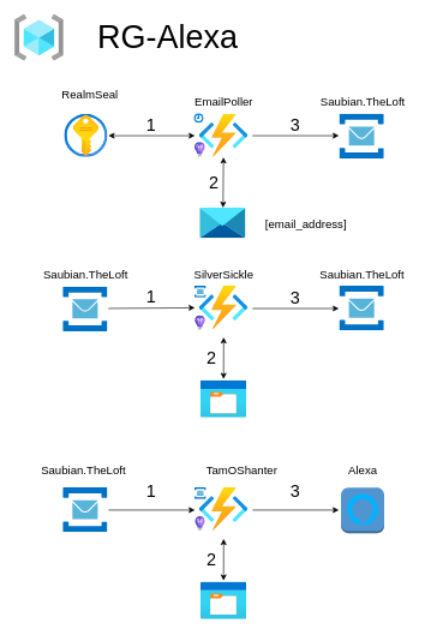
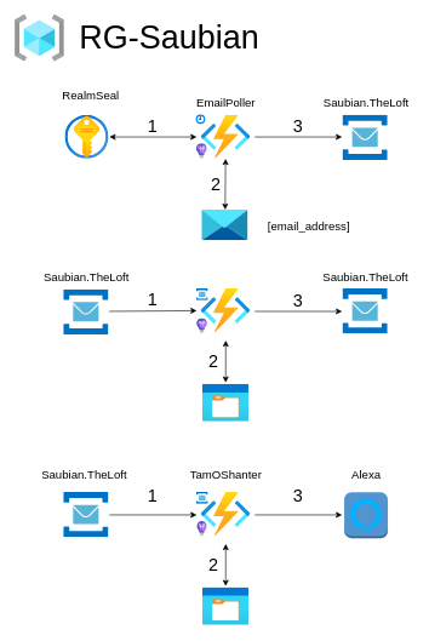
  <mxCell id="0" />
  <mxCell id="1" parent="0" />
  <mxCell id="2" value="" style="aspect=fixed;html=1;points=[];align=center;image;fontSize=12;image=img/lib/azure2/compute/Function_Apps.svg;" parent="1" vertex="1"><mxGeometry x="276" y="158" width="68" height="60" as="geometry" /></mxCell>
  <mxCell id="3" value="" style="aspect=fixed;html=1;points=[];align=center;image;fontSize=12;image=img/lib/azure2/compute/Function_Apps.svg;" parent="1" vertex="1"><mxGeometry x="276" y="397" width="68" height="60" as="geometry" /></mxCell>
  <mxCell id="4" value="" style="aspect=fixed;html=1;points=[];align=center;image;fontSize=12;image=img/lib/azure2/security/Key_Vaults.svg;" parent="1" vertex="1"><mxGeometry x="89" y="158" width="60" height="60" as="geometry" /></mxCell>
  <mxCell id="5" value="" style="aspect=fixed;html=1;points=[];align=center;image;fontSize=12;image=img/lib/azure2/general/Storage_Container.svg;" parent="1" vertex="1"><mxGeometry x="278" y="528" width="64" height="52" as="geometry" /></mxCell>
  <mxCell id="6" value="" style="aspect=fixed;html=1;points=[];align=center;image;fontSize=12;image=img/lib/azure2/storage/Data_Share_Invitations.svg;" parent="1" vertex="1"><mxGeometry x="277" y="288" width="64" height="43" as="geometry" /></mxCell>
  <mxCell id="7" value="" style="endArrow=classic;startArrow=classic;html=1;" parent="1" edge="1"><mxGeometry width="50" height="50" relative="1" as="geometry"><mxPoint x="150" y="188" as="sourcePoint" /><mxPoint x="270" y="188" as="targetPoint" /></mxGeometry></mxCell>
  <mxCell id="8" value="1" style="text;html=1;resizable=0;autosize=1;align=center;verticalAlign=middle;points=[];fillColor=none;strokeColor=none;fontSize=24;" parent="1" vertex="1"><mxGeometry x="194" y="158" width="30" height="30" as="geometry" /></mxCell>
  <mxCell id="9" value="EmailPoller" style="text;html=1;resizable=0;autosize=1;align=center;verticalAlign=middle;points=[];fillColor=none;strokeColor=none;fontSize=16;" parent="1" vertex="1"><mxGeometry x="260" y="130" width="100" height="20" as="geometry" /></mxCell>
  <mxCell id="10" value="" style="endArrow=classic;startArrow=classic;html=1;fontSize=16;" parent="1" source="2" target="6" edge="1"><mxGeometry width="50" height="50" relative="1" as="geometry"><mxPoint x="374" y="513" as="sourcePoint" /><mxPoint x="370" y="248" as="targetPoint" /></mxGeometry></mxCell>
  <mxCell id="11" value="2" style="text;html=1;resizable=0;autosize=1;align=center;verticalAlign=middle;points=[];fillColor=none;strokeColor=none;fontSize=24;" parent="1" vertex="1"><mxGeometry x="280.81" y="238" width="30" height="30" as="geometry" /></mxCell>
  <mxCell id="12" value="" style="endArrow=classic;html=1;fontSize=16;" parent="1" edge="1"><mxGeometry width="50" height="50" relative="1" as="geometry"><mxPoint x="350" y="188" as="sourcePoint" /><mxPoint x="470" y="188" as="targetPoint" /></mxGeometry></mxCell>
  <mxCell id="13" value="" style="aspect=fixed;html=1;points=[];align=center;image;fontSize=12;image=img/lib/mscae/Service_Bus.svg;" parent="1" vertex="1"><mxGeometry x="471" y="158" width="62" height="62" as="geometry" /></mxCell>
  <mxCell id="14" value="" style="aspect=fixed;html=1;points=[];align=center;image;fontSize=12;image=img/lib/azure2/general/Resource_Groups.svg;" parent="1" vertex="1"><mxGeometry x="20" y="20" width="68" height="64" as="geometry" /></mxCell>
- <mxCell id="15" value="RG-Alexa" style="text;html=1;resizable=0;autosize=1;align=center;verticalAlign=middle;points=[];fontSize=45;" parent="1" vertex="1"><mxGeometry x="102" y="20" width="260" height="60" as="geometry" /></mxCell>
+ <mxCell id="15" value="RG-Saubian" style="text;html=1;resizable=0;autosize=1;align=center;verticalAlign=middle;points=[];fontSize=45;" parent="1" vertex="1"><mxGeometry x="102" y="20" width="260" height="60" as="geometry" /></mxCell>
  <mxCell id="16" value="" style="html=1;verticalLabelPosition=bottom;align=center;labelBackgroundColor=#ffffff;verticalAlign=top;strokeWidth=2;strokeColor=#0080F0;shadow=0;dashed=0;shape=mxgraph.ios7.icons.clock;fontSize=45;" parent="1" vertex="1"><mxGeometry x="269.81" y="158" width="11" height="11" as="geometry" /></mxCell>
  <mxCell id="17" value="3" style="text;html=1;resizable=0;autosize=1;align=center;verticalAlign=middle;points=[];fillColor=none;strokeColor=none;fontSize=24;" parent="1" vertex="1"><mxGeometry x="394" y="158" width="30" height="30" as="geometry" /></mxCell>
  <mxCell id="18" value="RealmSeal" style="text;html=1;resizable=0;autosize=1;align=center;verticalAlign=middle;points=[];fillColor=none;strokeColor=none;fontSize=16;" parent="1" vertex="1"><mxGeometry x="79" y="120" width="90" height="20" as="geometry" /></mxCell>
  <mxCell id="19" value="Saubian.TheLoft" style="text;html=1;resizable=0;autosize=1;align=center;verticalAlign=middle;points=[];fillColor=none;strokeColor=none;fontSize=16;" parent="1" vertex="1"><mxGeometry x="438" y="130" width="130" height="20" as="geometry" /></mxCell>
  <mxCell id="20" value="[email_address]" style="text;html=1;resizable=0;autosize=1;align=center;verticalAlign=middle;points=[];fillColor=none;strokeColor=none;fontSize=16;" parent="1" vertex="1"><mxGeometry x="359" y="299.5" width="130" height="20" as="geometry" /></mxCell>
- <mxCell id="21" value="SilverSickle" style="text;html=1;resizable=0;autosize=1;align=center;verticalAlign=middle;points=[];fillColor=none;strokeColor=none;fontSize=16;" parent="1" vertex="1"><mxGeometry x="260" y="370" width="100" height="20" as="geometry" /></mxCell>
  <mxCell id="22" value="" style="aspect=fixed;html=1;points=[];align=center;image;fontSize=12;image=img/lib/mscae/Service_Bus.svg;" parent="1" vertex="1"><mxGeometry x="270" y="397" width="16" height="16" as="geometry" /></mxCell>
  <mxCell id="23" value="" style="aspect=fixed;html=1;points=[];align=center;image;fontSize=12;image=img/lib/mscae/Service_Bus.svg;" parent="1" vertex="1"><mxGeometry x="87" y="398" width="62" height="62" as="geometry" /></mxCell>
  <mxCell id="24" value="" style="endArrow=classic;html=1;fontSize=16;exitX=1.013;exitY=0.483;exitDx=0;exitDy=0;exitPerimeter=0;" parent="1" source="23" edge="1"><mxGeometry width="50" height="50" relative="1" as="geometry"><mxPoint x="210" y="448" as="sourcePoint" /><mxPoint x="270" y="427" as="targetPoint" /></mxGeometry></mxCell>
  <mxCell id="25" value="Saubian.TheLoft" style="text;html=1;resizable=0;autosize=1;align=center;verticalAlign=middle;points=[];fillColor=none;strokeColor=none;fontSize=16;" parent="1" vertex="1"><mxGeometry x="53" y="370" width="130" height="20" as="geometry" /></mxCell>
  <mxCell id="26" value="" style="aspect=fixed;html=1;points=[];align=center;image;fontSize=12;image=img/lib/mscae/Service_Bus.svg;" parent="1" vertex="1"><mxGeometry x="471" y="397" width="62" height="62" as="geometry" /></mxCell>
  <mxCell id="27" value="Saubian.TheLoft" style="text;html=1;resizable=0;autosize=1;align=center;verticalAlign=middle;points=[];fillColor=none;strokeColor=none;fontSize=16;" parent="1" vertex="1"><mxGeometry x="437" y="370" width="130" height="20" as="geometry" /></mxCell>
  <mxCell id="28" value="" style="endArrow=classic;html=1;fontSize=16;" parent="1" edge="1"><mxGeometry width="50" height="50" relative="1" as="geometry"><mxPoint x="350" y="428" as="sourcePoint" /><mxPoint x="470" y="428" as="targetPoint" /></mxGeometry></mxCell>
  <mxCell id="29" value="1" style="text;html=1;resizable=0;autosize=1;align=center;verticalAlign=middle;points=[];fillColor=none;strokeColor=none;fontSize=24;" parent="1" vertex="1"><mxGeometry x="194" y="397" width="30" height="30" as="geometry" /></mxCell>
  <mxCell id="30" value="3" style="text;html=1;resizable=0;autosize=1;align=center;verticalAlign=middle;points=[];fillColor=none;strokeColor=none;fontSize=24;" parent="1" vertex="1"><mxGeometry x="394" y="398" width="30" height="30" as="geometry" /></mxCell>
  <mxCell id="31" value="" style="endArrow=classic;startArrow=classic;html=1;fontSize=16;entryX=0.498;entryY=-0.039;entryDx=0;entryDy=0;entryPerimeter=0;" parent="1" target="5" edge="1"><mxGeometry width="50" height="50" relative="1" as="geometry"><mxPoint x="310" y="468" as="sourcePoint" /><mxPoint x="317.66" y="553.12" as="targetPoint" /></mxGeometry></mxCell>
  <mxCell id="32" value="2" style="text;html=1;resizable=0;autosize=1;align=center;verticalAlign=middle;points=[];fillColor=none;strokeColor=none;fontSize=24;" parent="1" vertex="1"><mxGeometry x="278" y="483" width="30" height="30" as="geometry" /></mxCell>
  <mxCell id="33" value="" style="aspect=fixed;html=1;points=[];align=center;image;fontSize=12;image=img/lib/azure2/compute/Function_Apps.svg;" parent="1" vertex="1"><mxGeometry x="276" y="677" width="68" height="60" as="geometry" /></mxCell>
  <mxCell id="34" value="" style="aspect=fixed;html=1;points=[];align=center;image;fontSize=12;image=img/lib/azure2/general/Storage_Container.svg;" parent="1" vertex="1"><mxGeometry x="278" y="808" width="64" height="52" as="geometry" /></mxCell>
- <mxCell id="35" value="TamOShanter" style="text;html=1;resizable=0;autosize=1;align=center;verticalAlign=middle;points=[];fillColor=none;strokeColor=none;fontSize=16;" parent="1" vertex="1"><mxGeometry x="280" y="642" width="110" height="20" as="geometry" /></mxCell>
+ <mxCell id="35" value="TamOShanter" style="text;html=1;resizable=0;autosize=1;align=center;verticalAlign=middle;points=[];fillColor=none;strokeColor=none;fontSize=16;" parent="1" vertex="1"><mxGeometry x="255" y="642" width="110" height="20" as="geometry" /></mxCell>
  <mxCell id="36" value="" style="aspect=fixed;html=1;points=[];align=center;image;fontSize=12;image=img/lib/mscae/Service_Bus.svg;" parent="1" vertex="1"><mxGeometry x="270" y="677" width="16" height="16" as="geometry" /></mxCell>
  <mxCell id="37" value="" style="aspect=fixed;html=1;points=[];align=center;image;fontSize=12;image=img/lib/mscae/Service_Bus.svg;" parent="1" vertex="1"><mxGeometry x="87" y="677" width="62" height="62" as="geometry" /></mxCell>
  <mxCell id="38" value="" style="endArrow=classic;html=1;fontSize=16;" parent="1" edge="1"><mxGeometry width="50" height="50" relative="1" as="geometry"><mxPoint x="150" y="708" as="sourcePoint" /><mxPoint x="270" y="708" as="targetPoint" /></mxGeometry></mxCell>
  <mxCell id="39" value="Saubian.TheLoft" style="text;html=1;resizable=0;autosize=1;align=center;verticalAlign=middle;points=[];fillColor=none;strokeColor=none;fontSize=16;" parent="1" vertex="1"><mxGeometry x="50" y="642" width="130" height="20" as="geometry" /></mxCell>
  <mxCell id="40" value="Alexa" style="text;html=1;resizable=0;autosize=1;align=center;verticalAlign=middle;points=[];fillColor=none;strokeColor=none;fontSize=16;" parent="1" vertex="1"><mxGeometry x="473" y="642" width="60" height="20" as="geometry" /></mxCell>
  <mxCell id="41" value="" style="endArrow=classic;html=1;fontSize=16;" parent="1" edge="1"><mxGeometry width="50" height="50" relative="1" as="geometry"><mxPoint x="350" y="708" as="sourcePoint" /><mxPoint x="470" y="708" as="targetPoint" /></mxGeometry></mxCell>
  <mxCell id="42" value="1" style="text;html=1;resizable=0;autosize=1;align=center;verticalAlign=middle;points=[];fillColor=none;strokeColor=none;fontSize=24;" parent="1" vertex="1"><mxGeometry x="194" y="667" width="30" height="30" as="geometry" /></mxCell>
  <mxCell id="43" value="3" style="text;html=1;resizable=0;autosize=1;align=center;verticalAlign=middle;points=[];fillColor=none;strokeColor=none;fontSize=24;" parent="1" vertex="1"><mxGeometry x="394" y="668" width="30" height="30" as="geometry" /></mxCell>
  <mxCell id="44" value="" style="endArrow=classic;startArrow=classic;html=1;fontSize=16;entryX=0.498;entryY=-0.039;entryDx=0;entryDy=0;entryPerimeter=0;" parent="1" target="34" edge="1"><mxGeometry width="50" height="50" relative="1" as="geometry"><mxPoint x="310" y="748" as="sourcePoint" /><mxPoint x="309.66" y="827.12" as="targetPoint" /></mxGeometry></mxCell>
  <mxCell id="45" value="2" style="text;html=1;resizable=0;autosize=1;align=center;verticalAlign=middle;points=[];fillColor=none;strokeColor=none;fontSize=24;" parent="1" vertex="1"><mxGeometry x="278" y="763" width="30" height="30" as="geometry" /></mxCell>
  <mxCell id="46" value="" style="aspect=fixed;html=1;points=[];align=center;image;fontSize=12;image=img/lib/azure2/devops/Application_Insights.svg;" parent="1" vertex="1"><mxGeometry x="269.81" y="197" width="14.67" height="21" as="geometry" /></mxCell>
  <mxCell id="47" value="" style="aspect=fixed;html=1;points=[];align=center;image;fontSize=12;image=img/lib/azure2/devops/Application_Insights.svg;" parent="1" vertex="1"><mxGeometry x="270.51" y="438" width="13.97" height="20" as="geometry" /></mxCell>
  <mxCell id="48" value="" style="aspect=fixed;html=1;points=[];align=center;image;fontSize=12;image=img/lib/azure2/devops/Application_Insights.svg;" parent="1" vertex="1"><mxGeometry x="270.51" y="717" width="13.97" height="20" as="geometry" /></mxCell>
  <mxCell id="49" value="" style="outlineConnect=0;dashed=0;verticalLabelPosition=bottom;verticalAlign=top;align=center;html=1;shape=mxgraph.aws3.alexa_voice_service;fillColor=#5294CF;gradientColor=none;fontSize=45;" parent="1" vertex="1"><mxGeometry x="473" y="677" width="60" height="63" as="geometry" /></mxCell>
  <mxCell id="50" value="" style="aspect=fixed;html=1;points=[];align=center;image;fontSize=12;image=img/lib/azure2/devops/Application_Insights.svg;" parent="1" vertex="1"><mxGeometry x="270.51" y="438" width="13.97" height="20" as="geometry" /></mxCell>
